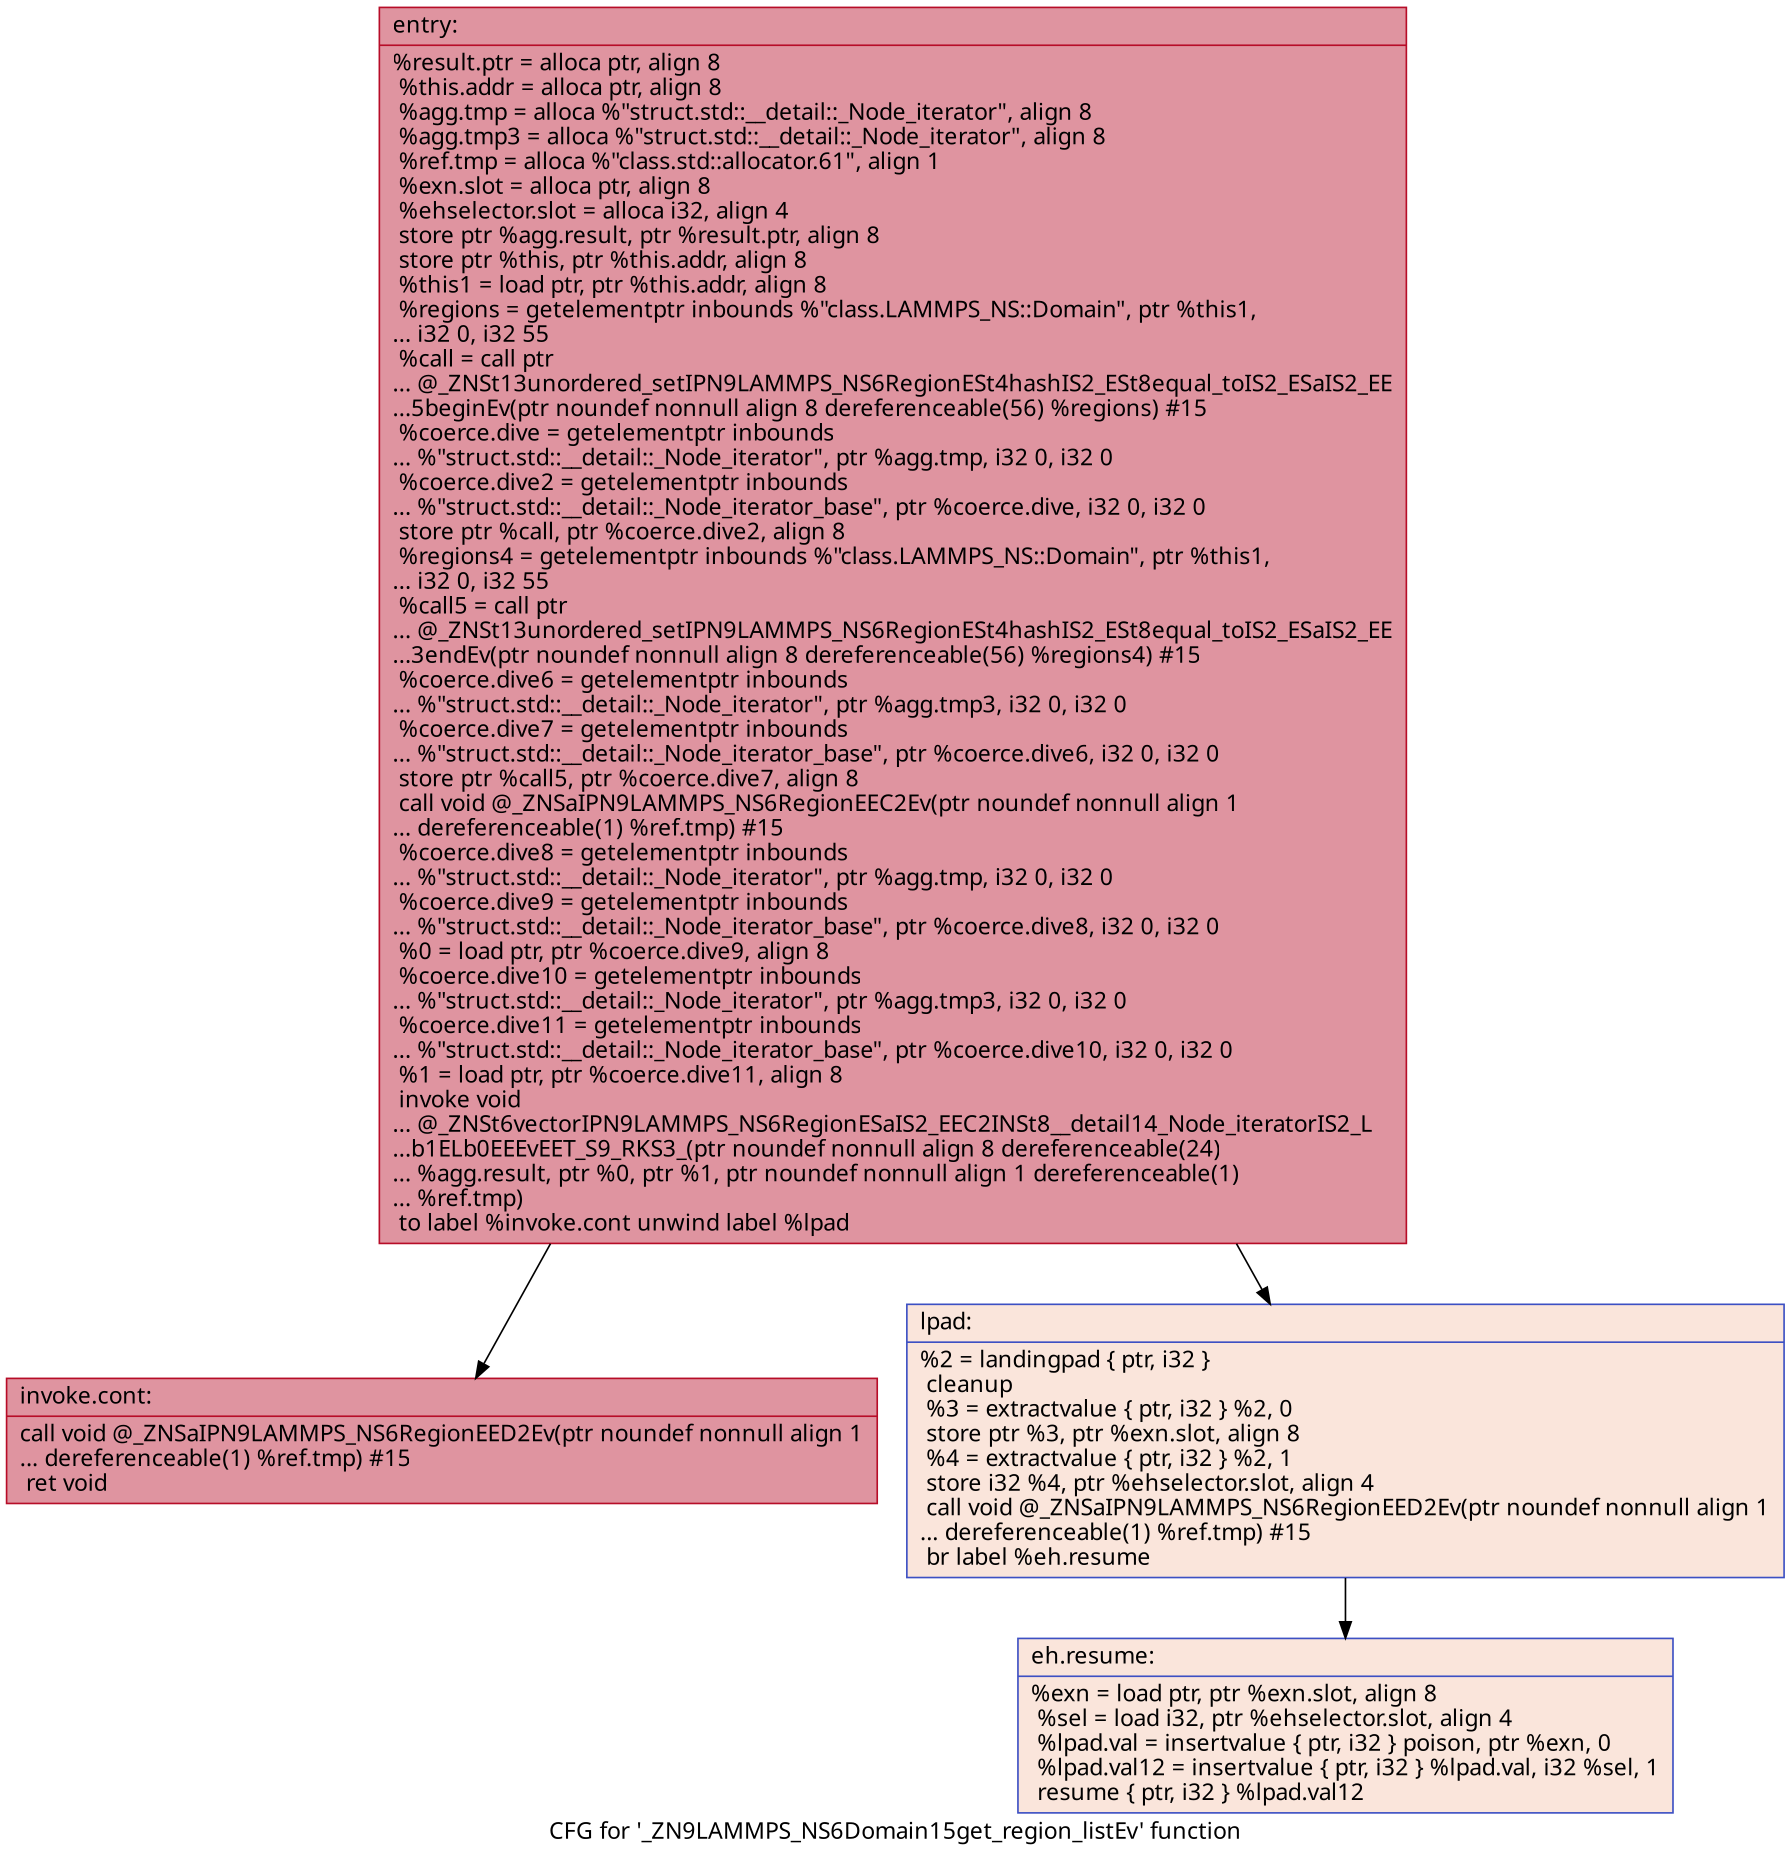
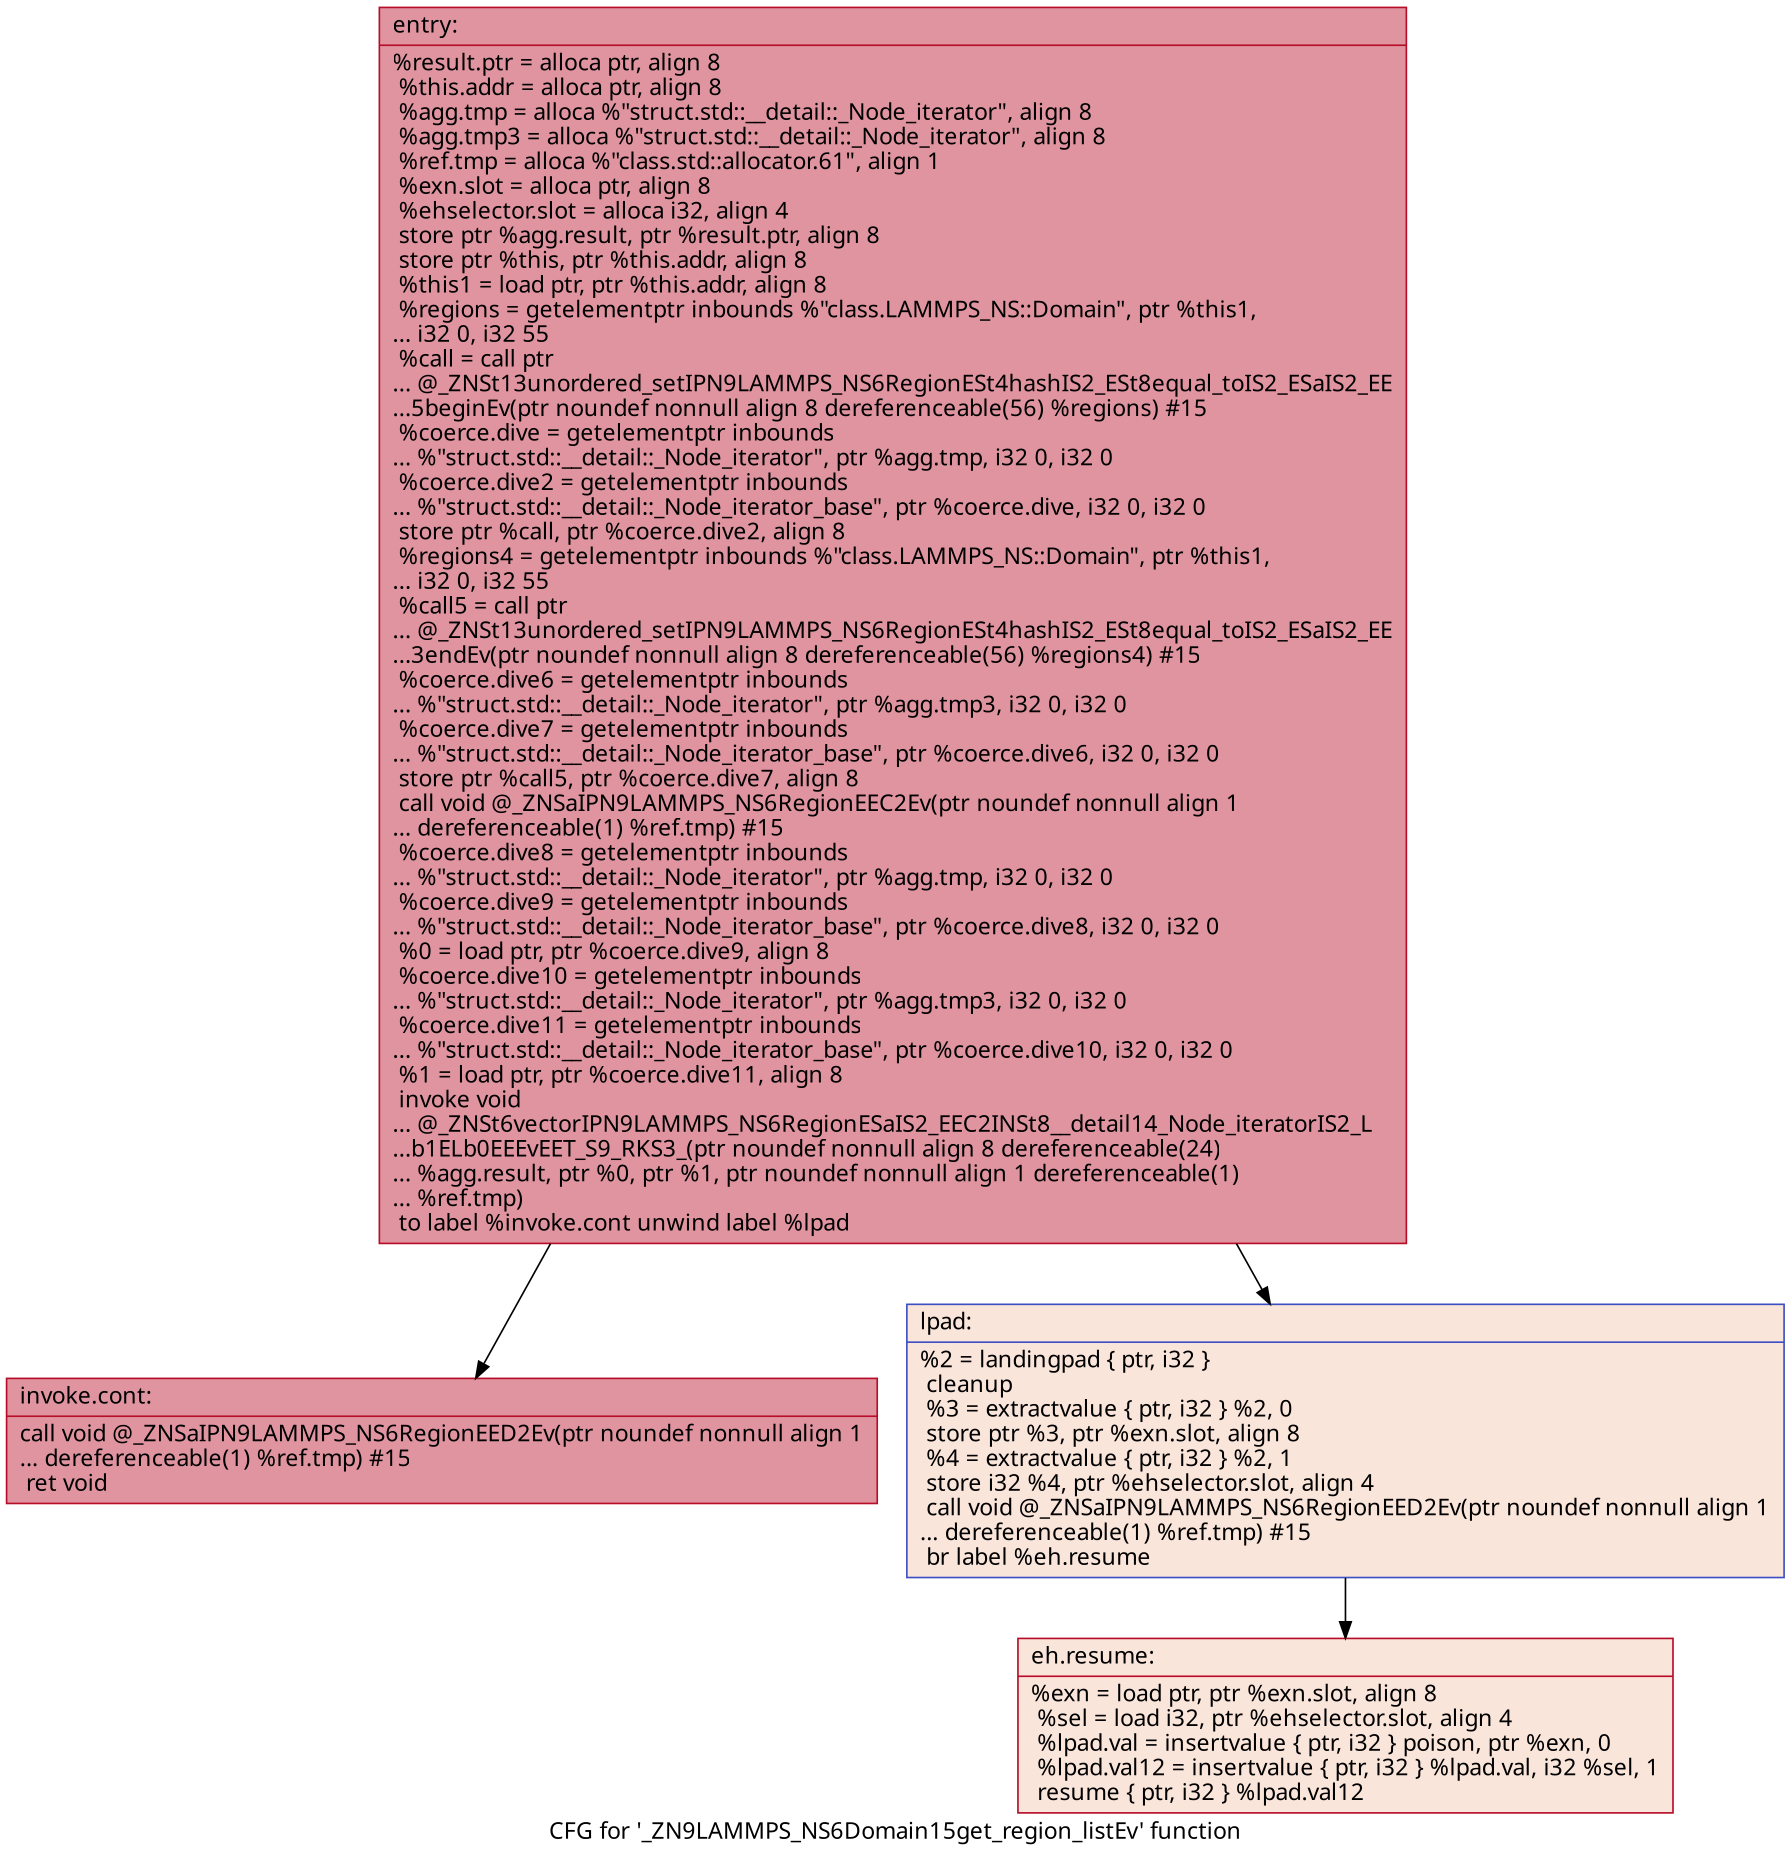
  digraph {
    label="CFG for '_ZN9LAMMPS_NS6Domain15get_region_listEv' function"
    fontname="Noto Sans"
    node [color="#b70d28ff" fillcolor="#b70d2870" fontname="Noto Sans" shape=record style=filled]
    edge [fontname="Noto Sans"]
    n1 [label="{entry:\l|  %result.ptr = alloca ptr, align 8\l  %this.addr = alloca ptr, align 8\l  %agg.tmp = alloca %\"struct.std::__detail::_Node_iterator\", align 8\l  %agg.tmp3 = alloca %\"struct.std::__detail::_Node_iterator\", align 8\l  %ref.tmp = alloca %\"class.std::allocator.61\", align 1\l  %exn.slot = alloca ptr, align 8\l  %ehselector.slot = alloca i32, align 4\l  store ptr %agg.result, ptr %result.ptr, align 8\l  store ptr %this, ptr %this.addr, align 8\l  %this1 = load ptr, ptr %this.addr, align 8\l  %regions = getelementptr inbounds %\"class.LAMMPS_NS::Domain\", ptr %this1,\l... i32 0, i32 55\l  %call = call ptr\l... @_ZNSt13unordered_setIPN9LAMMPS_NS6RegionESt4hashIS2_ESt8equal_toIS2_ESaIS2_EE\l...5beginEv(ptr noundef nonnull align 8 dereferenceable(56) %regions) #15\l  %coerce.dive = getelementptr inbounds\l... %\"struct.std::__detail::_Node_iterator\", ptr %agg.tmp, i32 0, i32 0\l  %coerce.dive2 = getelementptr inbounds\l... %\"struct.std::__detail::_Node_iterator_base\", ptr %coerce.dive, i32 0, i32 0\l  store ptr %call, ptr %coerce.dive2, align 8\l  %regions4 = getelementptr inbounds %\"class.LAMMPS_NS::Domain\", ptr %this1,\l... i32 0, i32 55\l  %call5 = call ptr\l... @_ZNSt13unordered_setIPN9LAMMPS_NS6RegionESt4hashIS2_ESt8equal_toIS2_ESaIS2_EE\l...3endEv(ptr noundef nonnull align 8 dereferenceable(56) %regions4) #15\l  %coerce.dive6 = getelementptr inbounds\l... %\"struct.std::__detail::_Node_iterator\", ptr %agg.tmp3, i32 0, i32 0\l  %coerce.dive7 = getelementptr inbounds\l... %\"struct.std::__detail::_Node_iterator_base\", ptr %coerce.dive6, i32 0, i32 0\l  store ptr %call5, ptr %coerce.dive7, align 8\l  call void @_ZNSaIPN9LAMMPS_NS6RegionEEC2Ev(ptr noundef nonnull align 1\l... dereferenceable(1) %ref.tmp) #15\l  %coerce.dive8 = getelementptr inbounds\l... %\"struct.std::__detail::_Node_iterator\", ptr %agg.tmp, i32 0, i32 0\l  %coerce.dive9 = getelementptr inbounds\l... %\"struct.std::__detail::_Node_iterator_base\", ptr %coerce.dive8, i32 0, i32 0\l  %0 = load ptr, ptr %coerce.dive9, align 8\l  %coerce.dive10 = getelementptr inbounds\l... %\"struct.std::__detail::_Node_iterator\", ptr %agg.tmp3, i32 0, i32 0\l  %coerce.dive11 = getelementptr inbounds\l... %\"struct.std::__detail::_Node_iterator_base\", ptr %coerce.dive10, i32 0, i32 0\l  %1 = load ptr, ptr %coerce.dive11, align 8\l  invoke void\l... @_ZNSt6vectorIPN9LAMMPS_NS6RegionESaIS2_EEC2INSt8__detail14_Node_iteratorIS2_L\l...b1ELb0EEEvEET_S9_RKS3_(ptr noundef nonnull align 8 dereferenceable(24)\l... %agg.result, ptr %0, ptr %1, ptr noundef nonnull align 1 dereferenceable(1)\l... %ref.tmp)\l          to label %invoke.cont unwind label %lpad\l}"]
    n2 [label="{invoke.cont:\l|  call void @_ZNSaIPN9LAMMPS_NS6RegionEED2Ev(ptr noundef nonnull align 1\l... dereferenceable(1) %ref.tmp) #15\l  ret void\l}"]
    n3 [color="#3d50c3ff" fillcolor="#f4c5ad70" label="{lpad:\l|  %2 = landingpad \{ ptr, i32 \}\l          cleanup\l  %3 = extractvalue \{ ptr, i32 \} %2, 0\l  store ptr %3, ptr %exn.slot, align 8\l  %4 = extractvalue \{ ptr, i32 \} %2, 1\l  store i32 %4, ptr %ehselector.slot, align 4\l  call void @_ZNSaIPN9LAMMPS_NS6RegionEED2Ev(ptr noundef nonnull align 1\l... dereferenceable(1) %ref.tmp) #15\l  br label %eh.resume\l}"]
-   n4 [color="#3d50c3ff" fillcolor="#f4c5ad70" label="{eh.resume:\l|  %exn = load ptr, ptr %exn.slot, align 8\l  %sel = load i32, ptr %ehselector.slot, align 4\l  %lpad.val = insertvalue \{ ptr, i32 \} poison, ptr %exn, 0\l  %lpad.val12 = insertvalue \{ ptr, i32 \} %lpad.val, i32 %sel, 1\l  resume \{ ptr, i32 \} %lpad.val12\l}"]
+   n4 [fillcolor="#f4c5ad70" label="{eh.resume:\l|  %exn = load ptr, ptr %exn.slot, align 8\l  %sel = load i32, ptr %ehselector.slot, align 4\l  %lpad.val = insertvalue \{ ptr, i32 \} poison, ptr %exn, 0\l  %lpad.val12 = insertvalue \{ ptr, i32 \} %lpad.val, i32 %sel, 1\l  resume \{ ptr, i32 \} %lpad.val12\l}"]
    n1 -> n2
    n1 -> n3
    n3 -> n4
  }
